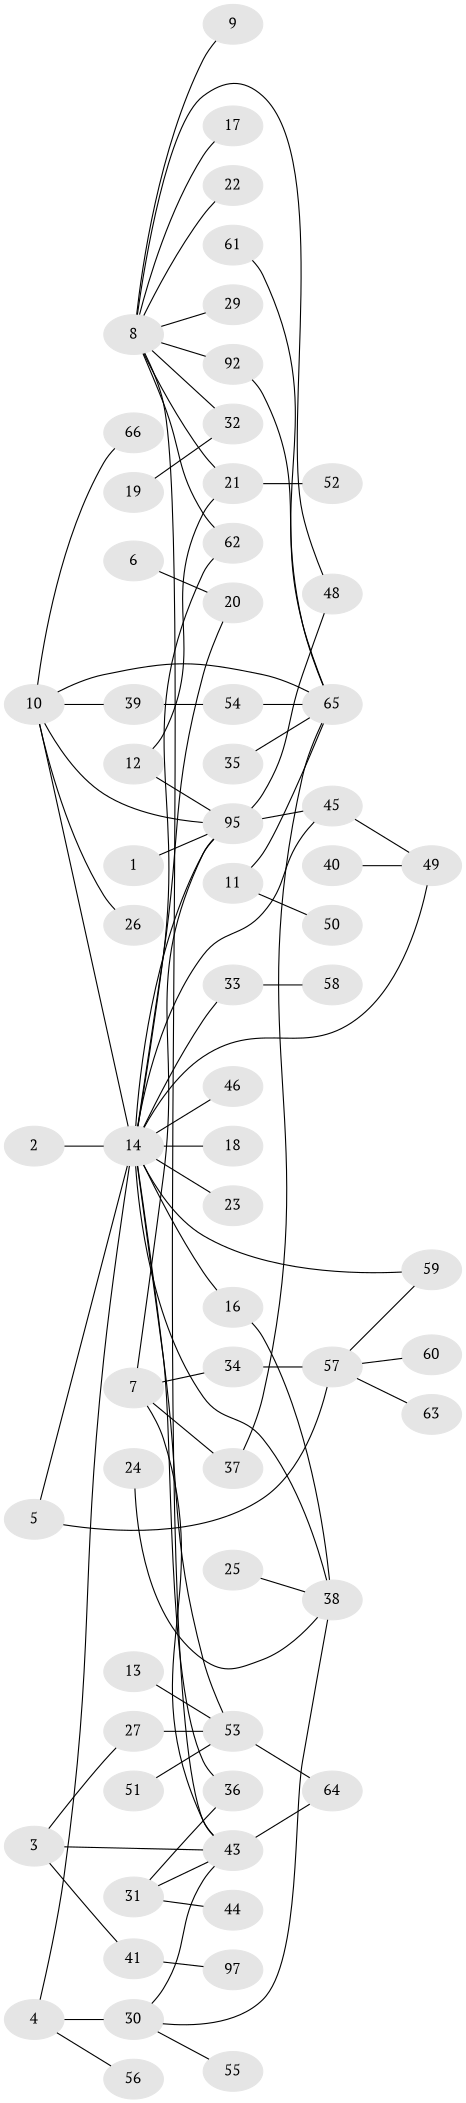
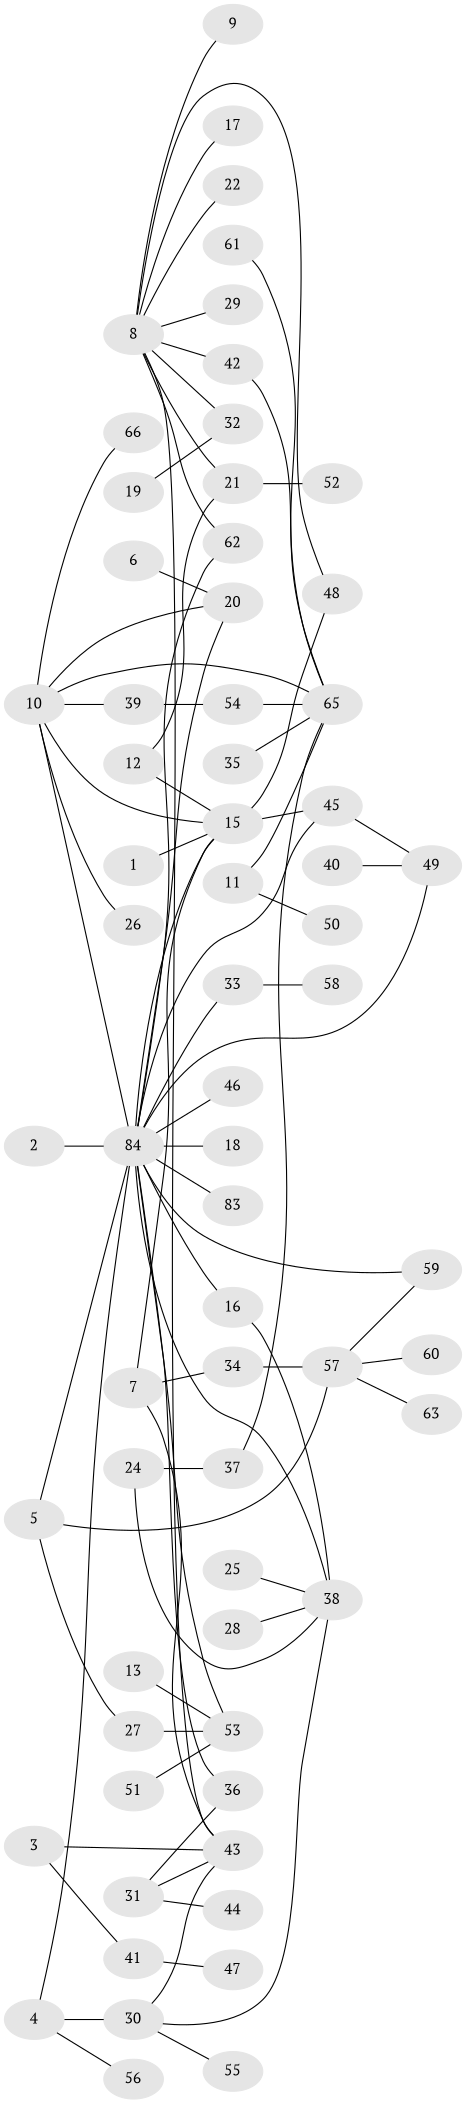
  graph {
    fontname="PT Serif"
    rankdir=LR
    node [color=gray90 fontname="PT Serif" style=filled]
    edge [fontname="PT Serif" weight=1.0]
    1
-   15 [label=95]
+   15
    48
    45
    2
-   14
+   14 [label=84]
    20
    62
    53
    16
    18
-   23
+   23 [label=83]
    33
    36
    38
    46
    49
    59
    3
    41
    43
-   47 [label=97]
-   64
+   47
    4
    30
    56
    55
    5
    27
    57
    60
    63
    6
    7
    34
    37
    65
    8
    9
    17
    21
    22
    29
    32
-   42 [label=92]
+   42
    52
    10
    26
    39
    66
    54
    11
    50
    12
    13
    58
    19
    24
    25
+   28
    31
    44
    35
    40
    51
    61
    1 -- 15
    15 -- 48
    15 -- 45
    45 -- 49
    2 -- 14
    14 -- 15
    14 -- 45
    14 -- 20
    14 -- 62
    14 -- 53
    14 -- 16
    14 -- 18
    14 -- 23
    14 -- 33
    14 -- 36
    14 -- 38
    14 -- 46
    14 -- 49
    14 -- 59
-   53 -- 64
    16 -- 38
    33 -- 58
    3 -- 41
    3 -- 43
    41 -- 47
-   43 -- 64
    4 -- 14
    4 -- 30
    4 -- 56
    30 -- 38
    30 -- 43
    30 -- 55
    5 -- 14
-   3 -- 27
+   5 -- 27
    5 -- 57
    27 -- 53
    57 -- 59
    57 -- 60
    57 -- 63
    6 -- 20
    7 -- 15
    7 -- 43
    7 -- 34
-   7 -- 37
+   24 -- 37
    34 -- 57
    37 -- 65
    8 -- 48
    8 -- 62
    8 -- 43
    8 -- 9
    8 -- 17
    8 -- 21
    8 -- 22
    8 -- 29
    8 -- 32
    8 -- 42
    21 -- 52
    42 -- 65
    10 -- 15
    10 -- 14
+   10 -- 20
    10 -- 65
    10 -- 26
    10 -- 39
    10 -- 66
    39 -- 54
    54 -- 65
    11 -- 65
    11 -- 50
    12 -- 15
    12 -- 21
    13 -- 53
    19 -- 32
    24 -- 38
    25 -- 38
+   28 -- 38
    31 -- 36
    31 -- 43
    31 -- 44
    35 -- 65
    40 -- 49
    51 -- 53
    61 -- 65
  }
